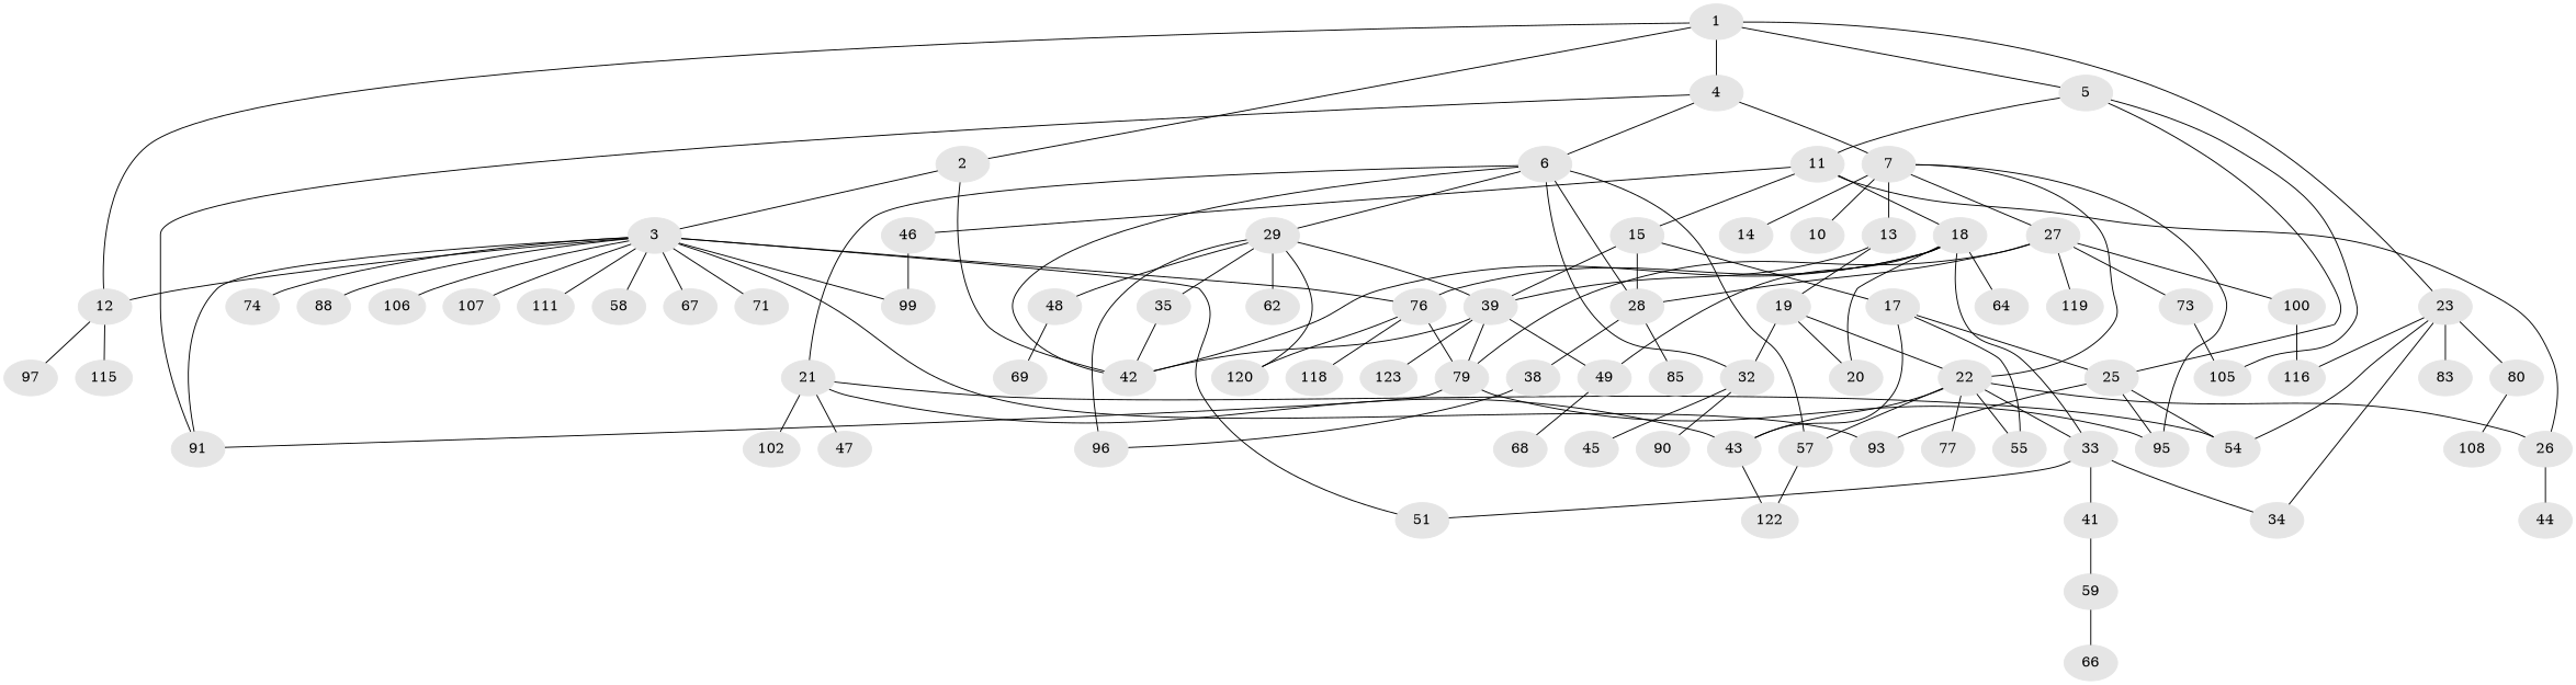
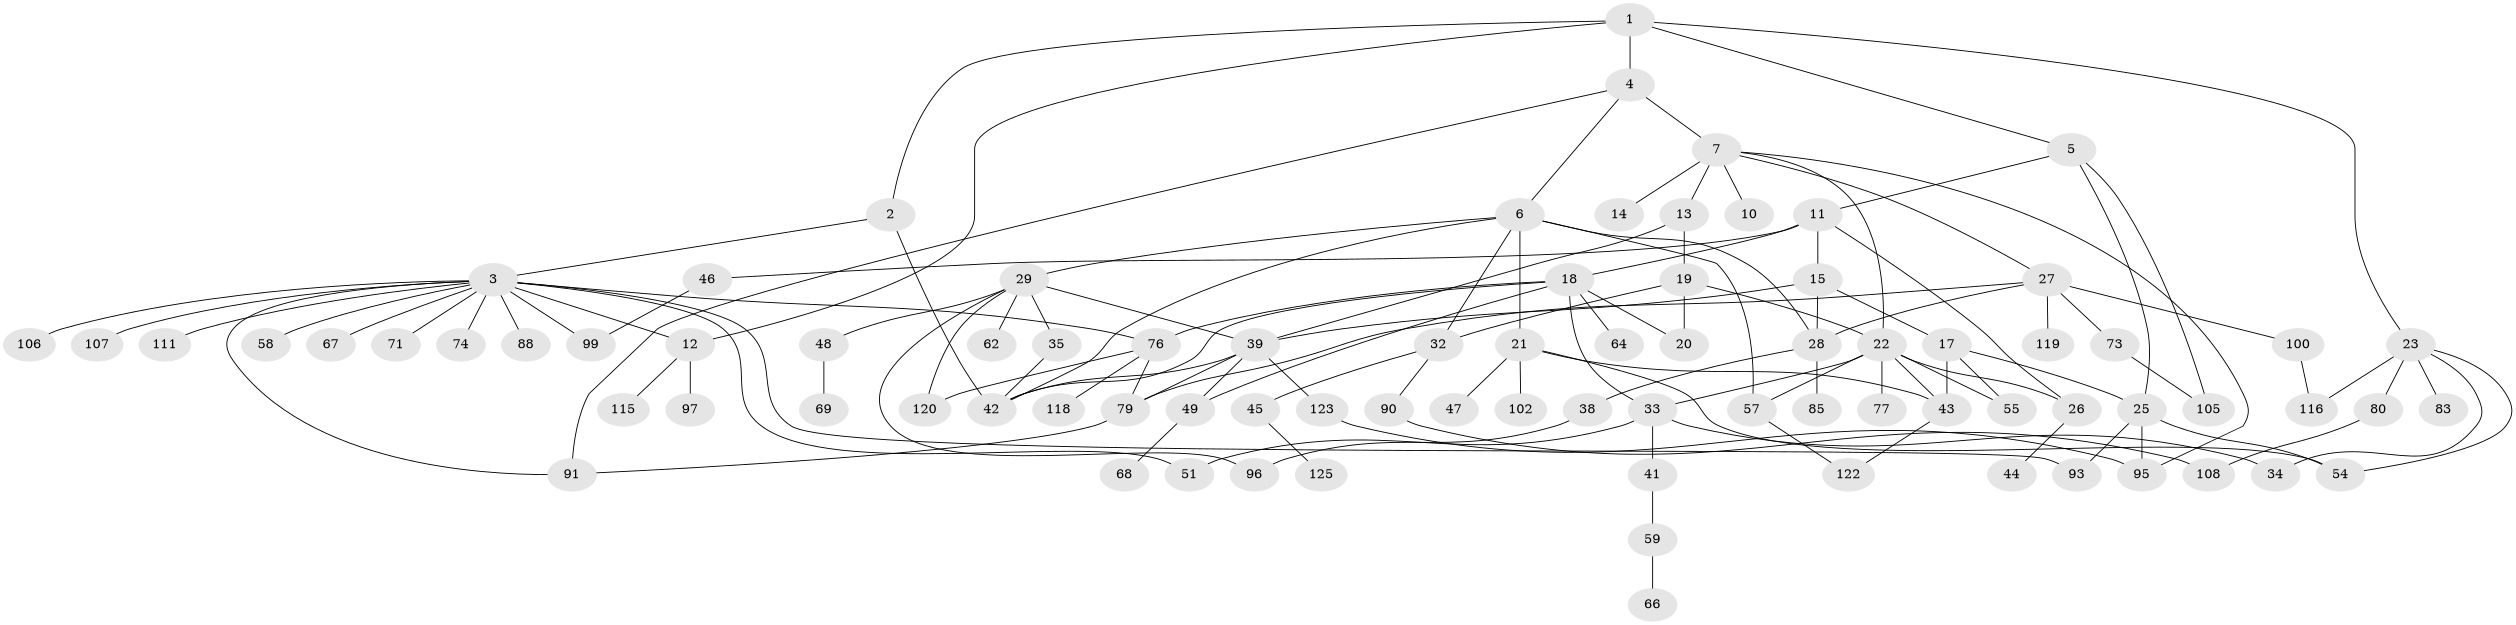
  graph {
    node [color=gray90 style=filled]
    2 [super="+50"]
    3 [super="+37"]
    42 [super="+92"]
    1
    4 [super="+61"]
    5
    12 [super="+16"]
    23 [super="+82"]
    91
    6 [super="+36"]
    7 [super="+9"]
    11
    25 [super="+63"]
    105 [super="+124"]
    97
    115
    54 [super="+112"]
    34
    80
    83
    116
    51 [super="+103"]
    58
    67
    71
    74
    76
    88
    93 [super="+94"]
    99 [super="+126"]
    106 [super="+121"]
    107 [super="+113"]
    111
    79 [super="+117"]
    120
    118
    21 [super="+52"]
    28 [super="+84"]
    29 [super="+87"]
    32 [super="+81"]
    57
    10 [super="+31"]
    13
    14
    22 [super="+56"]
    27 [super="+30"]
    95 [super="+98"]
    15 [super="+24"]
    18 [super="+60"]
    26 [super="+72"]
    46 [super="+75"]
    43 [super="+114"]
    47
    102
    38 [super="+70"]
    85
    39 [super="+40"]
    35
    48 [super="+110"]
    62
    96
    45 [super="+65"]
    90
    122
    19 [super="+78"]
    55 [super="+109"]
    33 [super="+101"]
    77
    73
    100 [super="+104"]
    119
    20
    69 [super="+86"]
    17 [super="+89"]
    49
    64
    44
    123
    41
    68
    108
+   125
    59
    66
    2 -- 3
    2 -- 42
    3 -- 12
    3 -- 91
    3 -- 51
    3 -- 58
    3 -- 67
    3 -- 71
    3 -- 74
    3 -- 76
    3 -- 88
    3 -- 93
    3 -- 99 [weight=2]
    3 -- 106
    3 -- 107
    3 -- 111
    1 -- 2
    1 -- 4
    1 -- 5
    1 -- 12
    1 -- 23
    4 -- 91
    4 -- 6
    4 -- 7 [weight=2]
    5 -- 11
    5 -- 25
    5 -- 105
    12 -- 97
    12 -- 115
    23 -- 54
    23 -- 34
    23 -- 80
    23 -- 83
    23 -- 116
    6 -- 42
    6 -- 21
    6 -- 28
    6 -- 29
    6 -- 32
    6 -- 57
    7 -- 10
    7 -- 13
    7 -- 14
    7 -- 22
    7 -- 27
    7 -- 95
    11 -- 15
    11 -- 18
    11 -- 26
    11 -- 46
    25 -- 54
    25 -- 93
    25 -- 95
    80 -- 108
    76 -- 79
    76 -- 120
    76 -- 118
    79 -- 91
-   79 -- 95
+   123 -- 95
    21 -- 54
    21 -- 43
    21 -- 47
    21 -- 102
    28 -- 38
    28 -- 85
    29 -- 120
    29 -- 39
    29 -- 35
    29 -- 48
    29 -- 62
    29 -- 96
    32 -- 45
    32 -- 90
    57 -- 122
    13 -- 39
    13 -- 19
    22 -- 57
    22 -- 26 [weight=2]
    22 -- 43
    22 -- 55
    22 -- 33
    22 -- 77
    27 -- 79
    27 -- 28
    27 -- 73
    27 -- 100
    27 -- 119
    15 -- 28
    15 -- 39
    15 -- 17
    18 -- 42
    18 -- 76
    18 -- 33
    18 -- 20
    18 -- 49
    18 -- 64
    26 -- 44
    46 -- 99
    43 -- 122
    38 -- 96
    39 -- 42
    39 -- 79
    39 -- 49
    39 -- 123
    35 -- 42
    48 -- 69
+   45 -- 125
+   90 -- 108
    19 -- 32
    19 -- 22
    19 -- 20
    33 -- 34
    33 -- 51
    33 -- 41
    73 -- 105
    100 -- 116
    17 -- 25
    17 -- 43
    17 -- 55
    49 -- 68
    41 -- 59
    59 -- 66
  }
